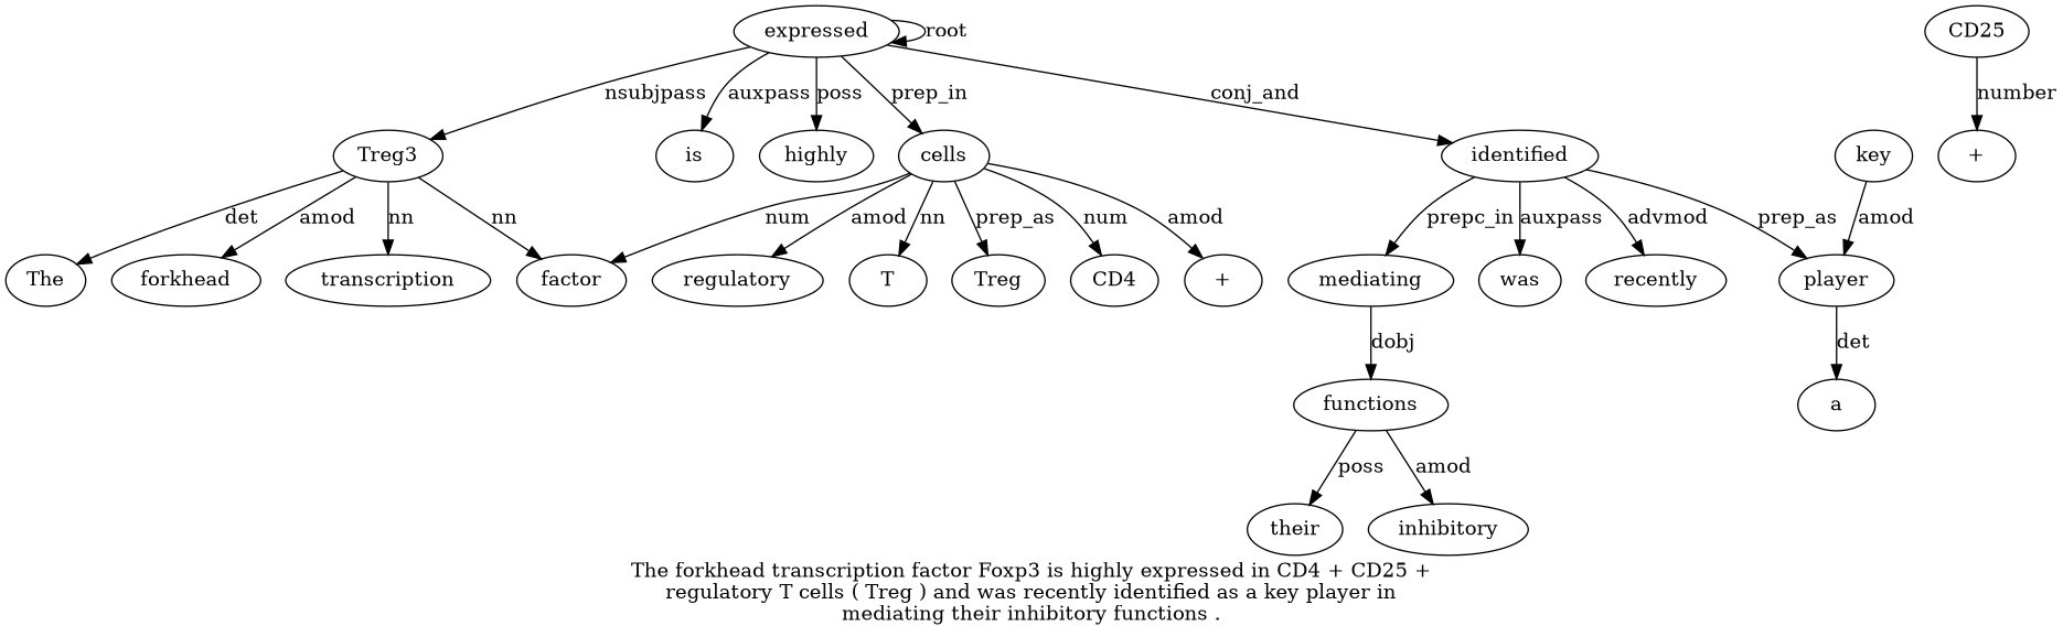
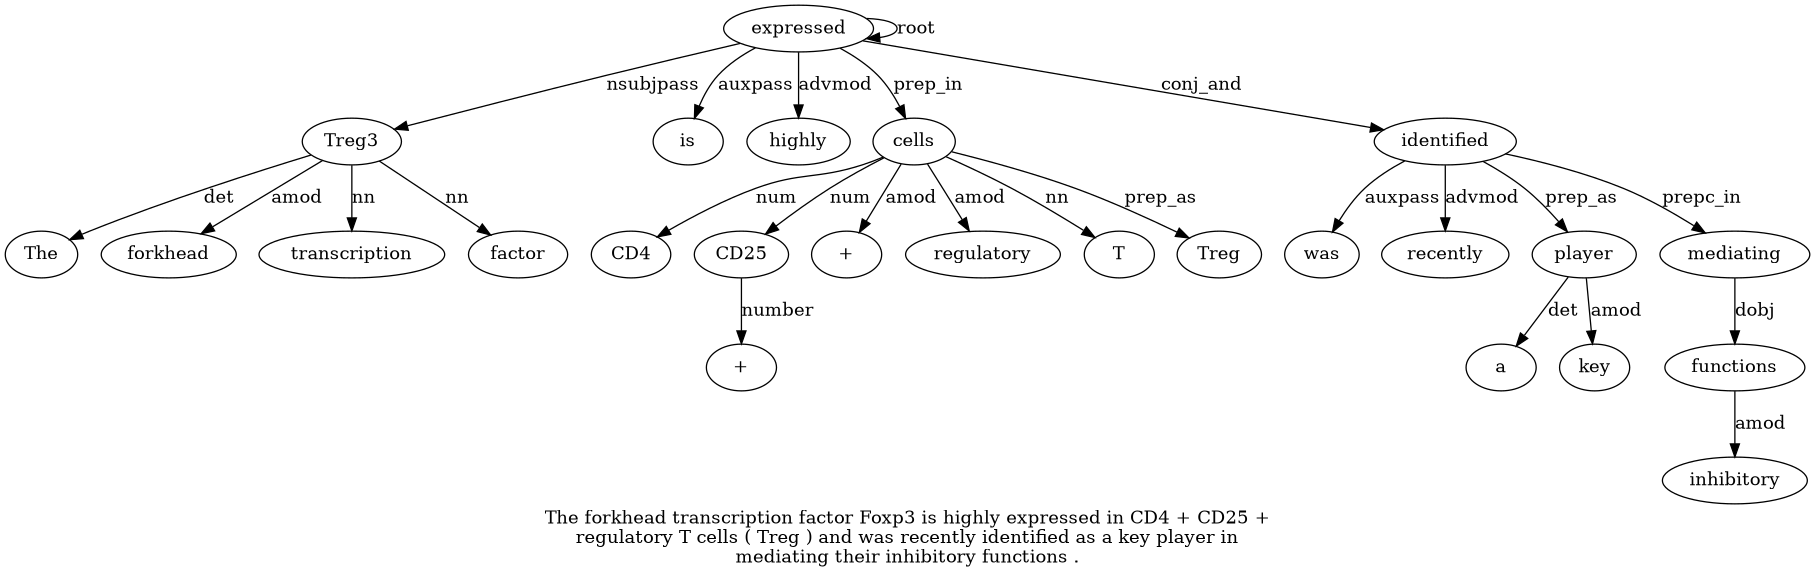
  digraph {
    label="The forkhead transcription factor Foxp3 is highly expressed in CD4 + CD25 +\nregulatory T cells ( Treg ) and was recently identified as a key player in\nmediating their inhibitory functions ."
    node [fillcolor=white style=filled]
    n1 [label=Treg3]
    n2 [label=The]
    n3 [label=forkhead]
    n4 [label=transcription]
    n5 [label=factor]
    n6 [label=expressed]
    n7 [label=is]
    n8 [label=highly]
    n9 [label=cells]
    n10 [label=identified]
    n11 [label=CD4]
    n12 [label=CD25]
    n13 [label="+"]
    n14 [label=regulatory]
    n15 [label=T]
    n16 [label=Treg]
    n17 [label=was]
    n18 [label=recently]
    n19 [label=player]
    n20 [label=mediating]
    n21 [label="+"]
    n22 [label=a]
    n23 [label=key]
    n24 [label=functions]
-   n25 [label=their]
    n26 [label=inhibitory]
    n1 -> n2 [label=det]
    n1 -> n3 [label=amod]
    n1 -> n4 [label=nn]
    n1 -> n5 [label=nn]
    n6 -> n1 [label=nsubjpass]
    n6 -> n6 [label=root]
    n6 -> n7 [label=auxpass]
-   n6 -> n8 [label=poss]
+   n6 -> n8 [label=advmod]
    n6 -> n9 [label=prep_in]
    n6 -> n10 [label=conj_and]
    n9 -> n11 [label=num]
-   n9 -> n5 [label=num]
+   n9 -> n12 [label=num]
    n9 -> n13 [label=amod]
    n9 -> n14 [label=amod]
    n9 -> n15 [label=nn]
    n9 -> n16 [label=prep_as]
    n10 -> n17 [label=auxpass]
    n10 -> n18 [label=advmod]
    n10 -> n19 [label=prep_as]
    n10 -> n20 [label=prepc_in]
    n12 -> n21 [label=number]
    n19 -> n22 [label=det]
-   n23 -> n19 [label=amod]
+   n19 -> n23 [label=amod]
    n20 -> n24 [label=dobj]
-   n24 -> n25 [label=poss]
    n24 -> n26 [label=amod]
  }
